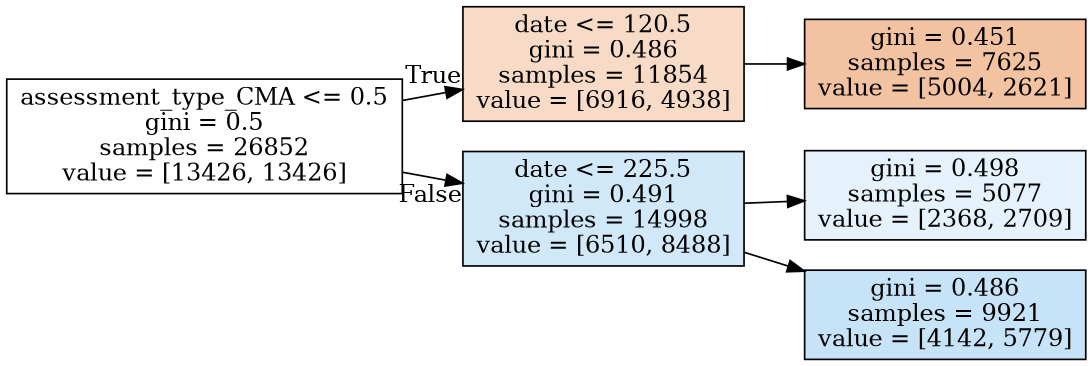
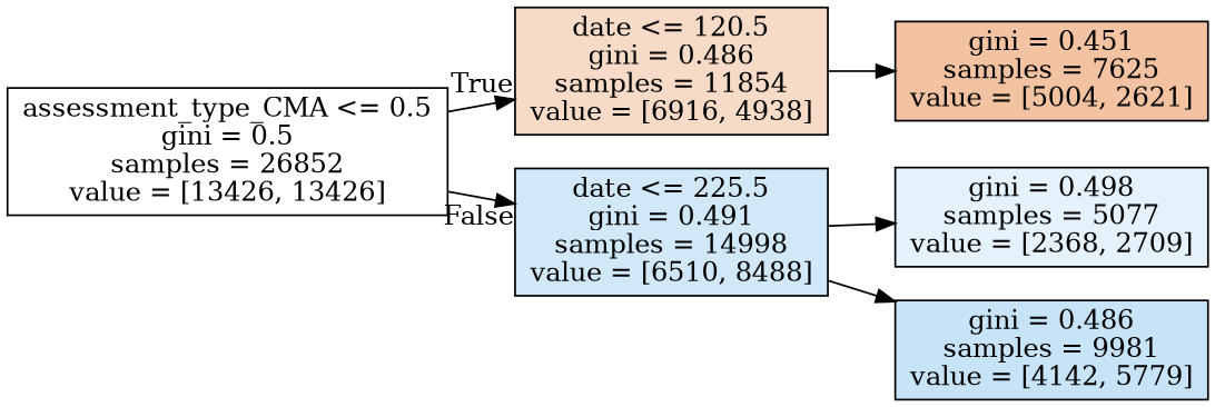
  digraph {
    rankdir=LR
    node [color=black shape=box style=filled]
    n1 [fillcolor="#e5813900" label="assessment_type_CMA <= 0.5\ngini = 0.5\nsamples = 26852\nvalue = [13426, 13426]"]
    n2 [fillcolor="#e5813949" label="date <= 120.5\ngini = 0.486\nsamples = 11854\nvalue = [6916, 4938]"]
    n3 [fillcolor="#399de53b" label="date <= 225.5\ngini = 0.491\nsamples = 14998\nvalue = [6510, 8488]"]
    n4 [fillcolor="#e5813979" label="gini = 0.451\nsamples = 7625\nvalue = [5004, 2621]"]
    n5 [fillcolor="#399de520" label="gini = 0.498\nsamples = 5077\nvalue = [2368, 2709]"]
-   n6 [fillcolor="#399de548" label="gini = 0.486\nsamples = 9921\nvalue = [4142, 5779]"]
+   n6 [fillcolor="#399de548" label="gini = 0.486\nsamples = 9981\nvalue = [4142, 5779]"]
    n1 -> n2 [headlabel=True labelangle=45 labeldistance=2.5]
    n1 -> n3 [headlabel=False labelangle=-45 labeldistance=2.5]
    n2 -> n4
    n3 -> n5
    n3 -> n6
  }
